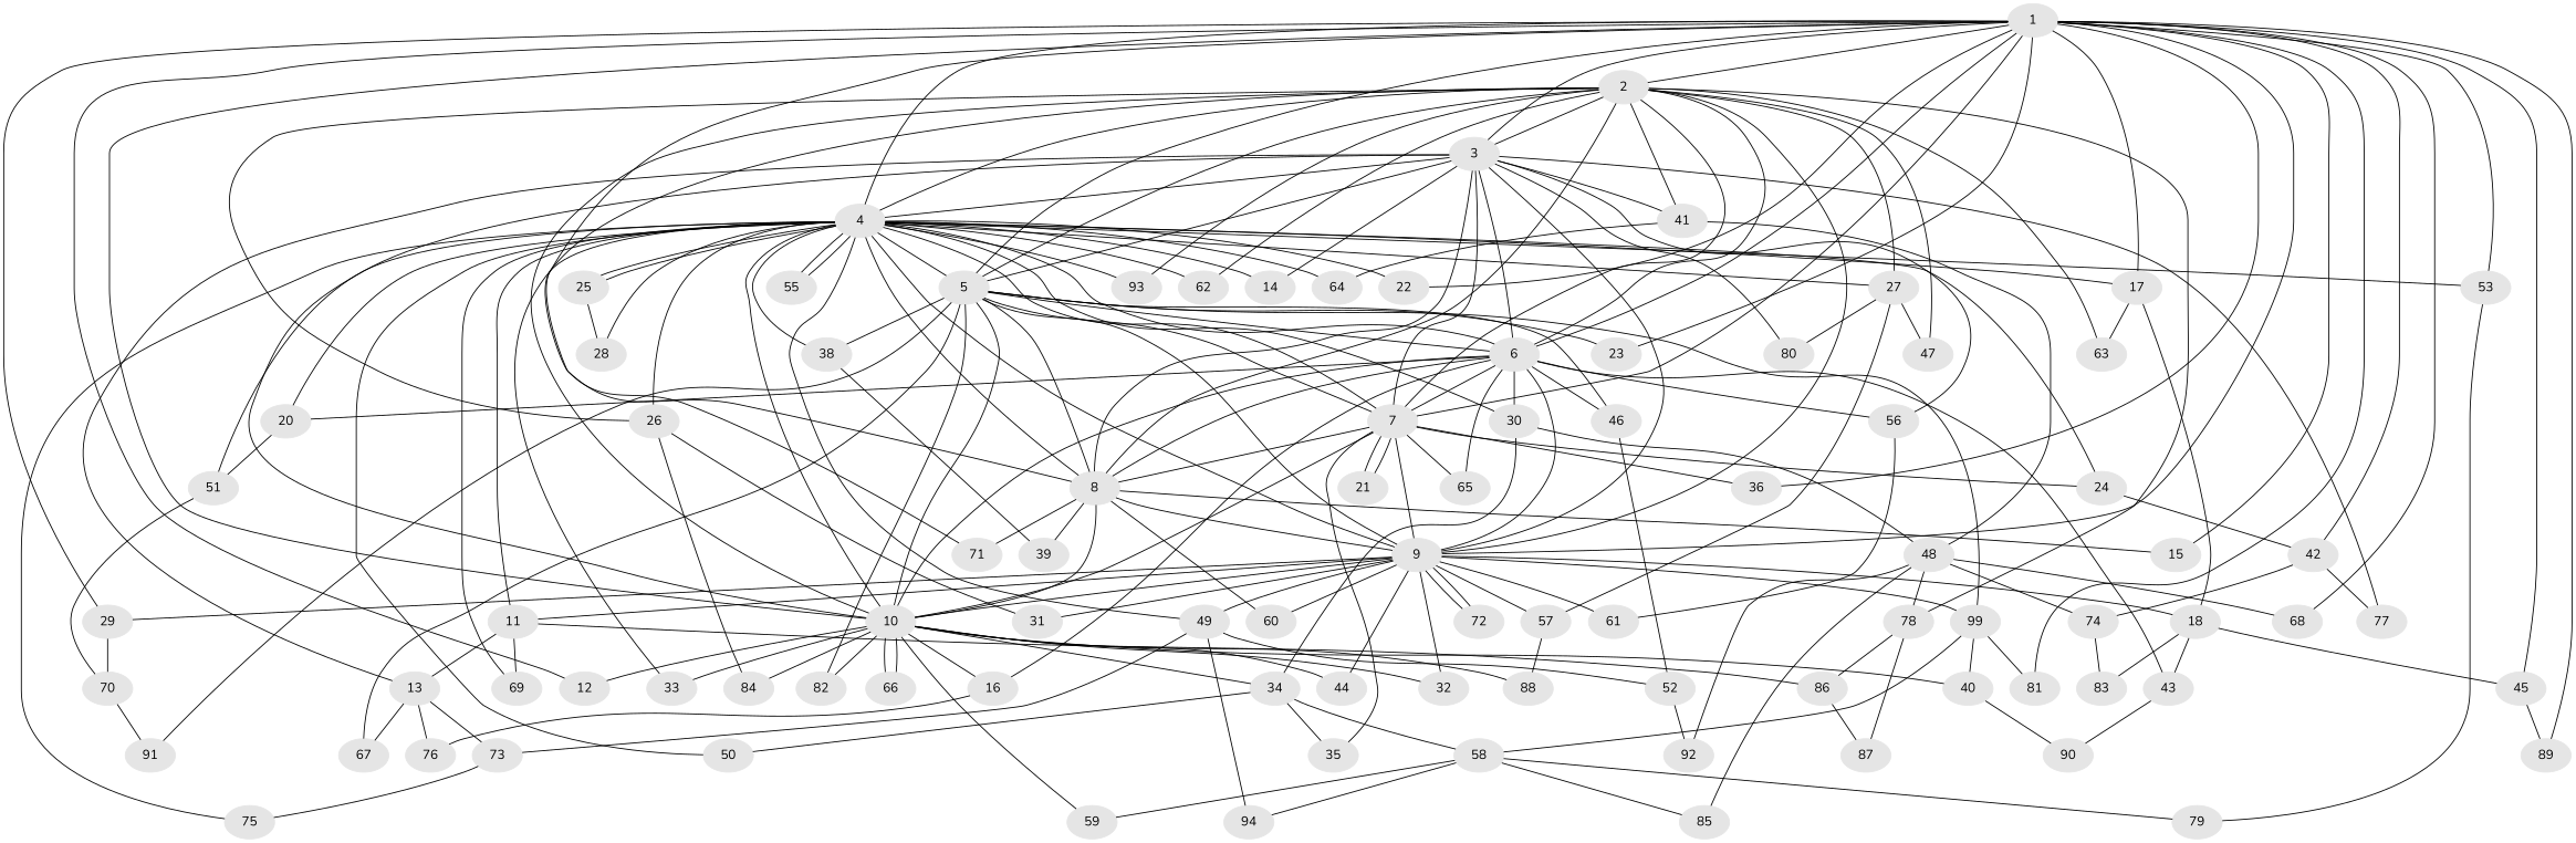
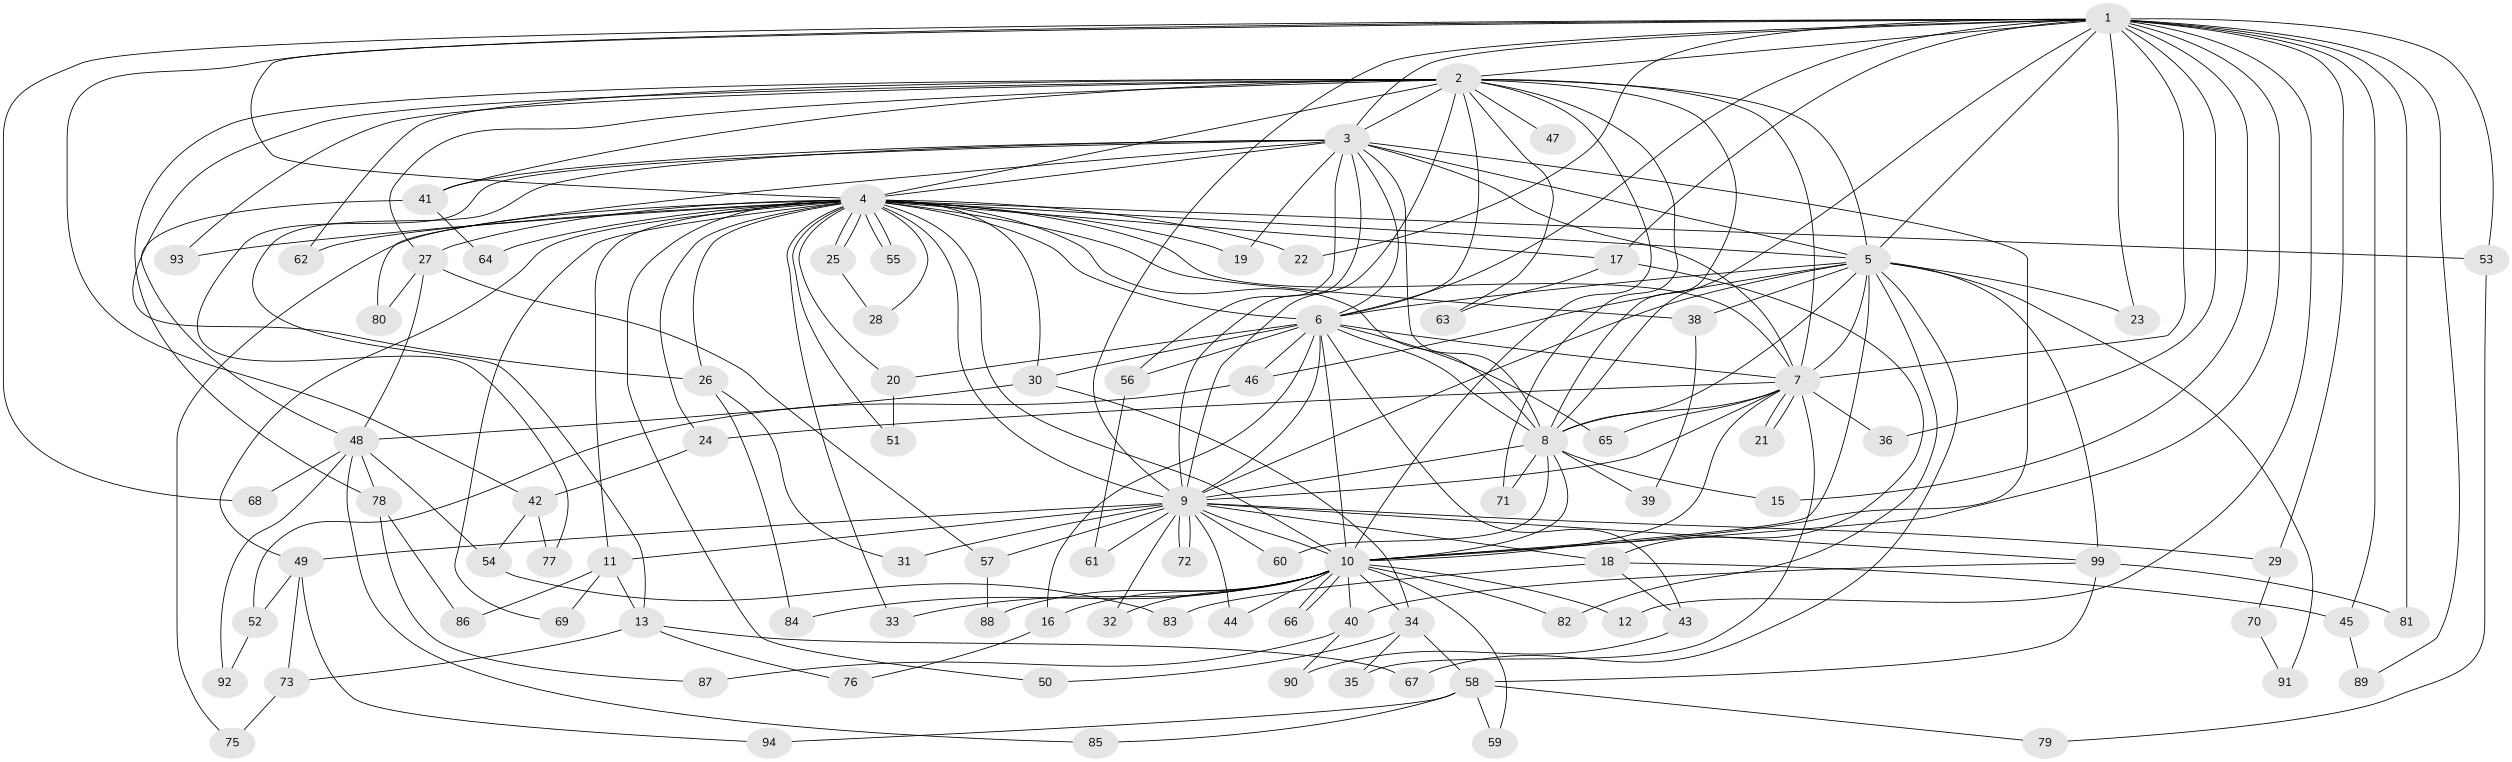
  graph {
    fontname=Nunito
    node [color=gray90 fontname=Nunito style=filled]
    edge [fontname=Nunito]
    1
    2
    3
    4
    5
    6
    7
    8
    9
    10
    12
    15
    17
    22
    23
    29
    36
    42
    45
    53
    68
    81
    89
    26
    27
    41
    47
    62
    63
    71
    78
    93
    13
-   14
+   14 [label=19]
    56
    77
    80
    11
    20
    24
    25
    28
    30
    33
    38
    49
    50
    51
    55
    64
    69
    75
    n53 [label=99]
    46
    67
    82
    91
    16
    43
    65
    21
    35
    39
    60
    18
    31
    32
    44
    57
    61
    72
    34
    40
    59
    66
    84
    88
    70
-   54 [label=74]
+   54
    79
    48
    86
    87
    73
    76
    52
    n87 [label=94]
    58
    90
    83
    85
    92
    1 -- 2
    1 -- 3
    1 -- 4
    1 -- 5
    1 -- 6
    1 -- 7
    1 -- 8
    1 -- 9
    1 -- 10
    1 -- 12
    1 -- 15
    1 -- 17
    1 -- 22
    1 -- 23
    1 -- 29
    1 -- 36
    1 -- 42
    1 -- 45
    1 -- 53
    1 -- 68
    1 -- 81
    1 -- 89
    2 -- 3
    2 -- 4
    2 -- 5
    2 -- 6
    2 -- 7
    2 -- 8
    2 -- 9
    2 -- 10
    2 -- 26
    2 -- 27
    2 -- 41
    2 -- 47
    2 -- 62
    2 -- 63
    2 -- 71
    2 -- 78
    2 -- 93
    3 -- 4
    3 -- 5
    3 -- 6
    3 -- 7
    3 -- 8
    3 -- 9
    3 -- 10
    3 -- 41
    3 -- 13
    3 -- 14
    3 -- 56
    3 -- 77
    3 -- 80
    4 -- 5
    4 -- 6
    4 -- 7
    4 -- 8
    4 -- 9
    4 -- 10
    4 -- 17
    4 -- 22
    4 -- 53
    4 -- 26
    4 -- 27
    4 -- 62
    4 -- 93
    4 -- 14
    4 -- 11
    4 -- 20
    4 -- 24
    4 -- 25
    4 -- 25
    4 -- 28
    4 -- 30
    4 -- 33
    4 -- 38
    4 -- 49
    4 -- 50
    4 -- 51
    4 -- 55
    4 -- 55
    4 -- 64
    4 -- 69
    4 -- 75
    5 -- 6
    5 -- 7
    5 -- 8
    5 -- 9
    5 -- 10
    5 -- 23
    5 -- 38
    5 -- n53
    5 -- 46
    5 -- 67
    5 -- 82
    5 -- 91
    6 -- 7
    6 -- 8
    6 -- 9
    6 -- 10
    6 -- 56
    6 -- 20
    6 -- 30
    6 -- 46
    6 -- 16
    6 -- 43
    6 -- 65
    7 -- 8
    7 -- 9
    7 -- 10
    7 -- 36
    7 -- 24
    7 -- 65
    7 -- 21
    7 -- 21
    7 -- 35
    8 -- 9
    8 -- 10
    8 -- 15
    8 -- 71
    8 -- 39
    8 -- 60
    9 -- 10
    9 -- 29
    9 -- 11
    9 -- 49
    9 -- n53
    9 -- 60
    9 -- 18
    9 -- 31
    9 -- 32
    9 -- 44
    9 -- 57
    9 -- 61
    9 -- 72
    9 -- 72
    10 -- 12
    10 -- 33
    10 -- 82
    10 -- 16
    10 -- 32
    10 -- 44
    10 -- 34
    10 -- 40
    10 -- 59
    10 -- 66
    10 -- 66
    10 -- 84
    10 -- 88
    17 -- 63
    17 -- 18
    29 -- 70
    42 -- 77
    42 -- 54
    45 -- 89
    53 -- 79
    26 -- 31
    26 -- 84
-   27 -- 47
+   27 -- 48
    27 -- 80
    27 -- 57
    41 -- 64
    41 -- 48
    78 -- 86
    78 -- 87
    13 -- 67
    13 -- 73
    13 -- 76
    56 -- 61
    11 -- 13
    11 -- 69
    11 -- 86
    20 -- 51
    24 -- 42
    25 -- 28
    30 -- 34
    30 -- 48
    38 -- 39
    49 -- 73
    49 -- 52
    49 -- n87
-   51 -- 70
    n53 -- 81
    n53 -- 40
    n53 -- 58
    46 -- 52
    16 -- 76
    43 -- 90
    18 -- 45
    18 -- 43
    18 -- 83
    57 -- 88
    34 -- 50
    34 -- 35
    34 -- 58
    40 -- 90
    70 -- 91
    54 -- 83
    48 -- 68
    48 -- 78
    48 -- 54
    48 -- 85
    48 -- 92
-   86 -- 87
+   40 -- 87
    73 -- 75
    52 -- 92
    58 -- 59
    58 -- 79
    58 -- n87
    58 -- 85
  }
